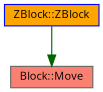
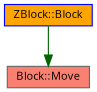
  digraph {
    rankdir=TB
    fontname="Open Sans"
    node [fontname="Open Sans" fontsize=10 shape=box style=filled]
-   n1 [color=blue fillcolor=orange fontcolor=black height=0.2 label="ZBlock::ZBlock" width=0.4]
+   n1 [color=blue fillcolor=orange fontcolor=black height=0.2 label="ZBlock::Block" width=0.4]
    n2 [color=gray40 fillcolor=salmon height=0.2 label="Block::Move" width=0.4]
    n1 -> n2 [color=darkgreen fontname="Open Sans" fontsize=10 labelfontname=Helvetica labelfontsize=10 style=solid]
  }
